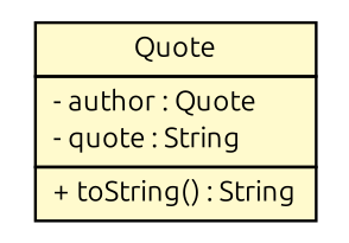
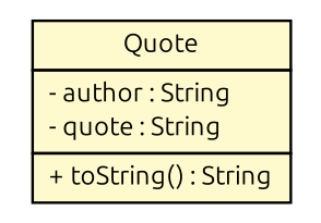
  digraph {
    nodesep=0.25
    ranksep=0.5
    fontname=Ubuntu
-   n1 [fontcolor=black fontname=Ubuntu fontsize=10.0 label=<<table title="tud.iir.web.datasetcrawler.Quote" border="0" cellborder="1" cellspacing="0" cellpadding="2" port="p" bgcolor="lemonChiffon" href="./Quote.html"> 		<tr><td><table border="0" cellspacing="0" cellpadding="1"> <tr><td align="center" balign="center"> Quote </td></tr> 		</table></td></tr> 		<tr><td><table border="0" cellspacing="0" cellpadding="1"> <tr><td align="left" balign="left"> - author : Quote </td></tr> <tr><td align="left" balign="left"> - quote : String </td></tr> 		</table></td></tr> 		<tr><td><table border="0" cellspacing="0" cellpadding="1"> <tr><td align="left" balign="left"> + toString() : String </td></tr> 		</table></td></tr> 		</table>> shape=plaintext]
+   n1 [fontcolor=black fontname=Ubuntu fontsize=10.0 label=<<table title="tud.iir.web.datasetcrawler.Quote" border="0" cellborder="1" cellspacing="0" cellpadding="2" port="p" bgcolor="lemonChiffon" href="./Quote.html"> 		<tr><td><table border="0" cellspacing="0" cellpadding="1"> <tr><td align="center" balign="center"> Quote </td></tr> 		</table></td></tr> 		<tr><td><table border="0" cellspacing="0" cellpadding="1"> <tr><td align="left" balign="left"> - author : String </td></tr> <tr><td align="left" balign="left"> - quote : String </td></tr> 		</table></td></tr> 		<tr><td><table border="0" cellspacing="0" cellpadding="1"> <tr><td align="left" balign="left"> + toString() : String </td></tr> 		</table></td></tr> 		</table>> shape=plaintext]
  }
